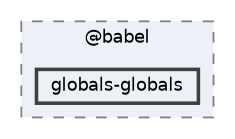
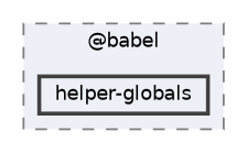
  digraph {
    compound=true
-   n1 [color=grey25 fillcolor="#edf0f7" fontname=Helvetica fontsize=10 height=0.2 label="globals-globals" shape=box style="filled,bold" width=0.4]
+   n1 [color=grey25 fillcolor="#edf0f7" fontname=Helvetica fontsize=10 height=0.2 label="helper-globals" shape=box style="filled,bold" width=0.4]
    subgraph cluster_1 {
      bgcolor="#edf0f7"
      fontname=Helvetica
      fontsize=10
      label="@babel"
      pencolor=grey50
      style="filled,dashed"
      n1
    }
  }
